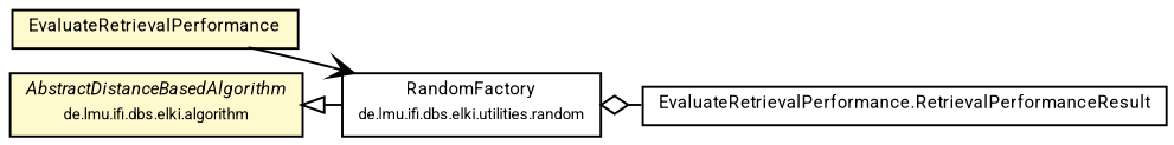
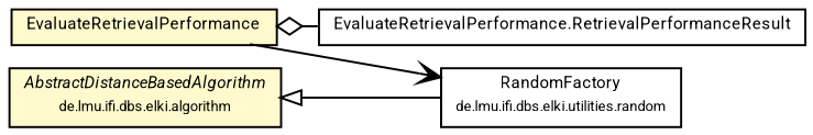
  digraph {
    fontname="Liberation Sans"
    nodesep=0.15
    rankdir=LR
    ranksep=0.25
    node [fontcolor=black fontname="Liberation Sans" fontsize=8 margin=0 shape=plaintext]
    edge [color=black dir=back fontname="Liberation Sans" fontsize=7 labelfontname=Roboto labelfontsize=7]
    n1 [height=0 label=<<table title="de.lmu.ifi.dbs.elki.algorithm.statistics.EvaluateRetrievalPerformance" border="0" cellborder="1" cellspacing="0" cellpadding="2" bgcolor="lemonChiffon" href="EvaluateRetrievalPerformance.html" target="_parent"> 		<tr><td><table border="0" cellspacing="0" cellpadding="1"> 		<tr><td align="center" balign="center"> <font face="Roboto">EvaluateRetrievalPerformance</font> </td></tr> 		</table></td></tr> 		</table>> width=0]
    n2 [height=0 label=<<table title="de.lmu.ifi.dbs.elki.algorithm.statistics.EvaluateRetrievalPerformance.RetrievalPerformanceResult" border="0" cellborder="1" cellspacing="0" cellpadding="2" href="EvaluateRetrievalPerformance.RetrievalPerformanceResult.html" target="_parent"> 		<tr><td><table border="0" cellspacing="0" cellpadding="1"> 		<tr><td align="center" balign="center"> <font face="Roboto">EvaluateRetrievalPerformance.RetrievalPerformanceResult</font> </td></tr> 		</table></td></tr> 		</table>> width=0]
    n3 [height=0 label=<<table title="de.lmu.ifi.dbs.elki.utilities.random.RandomFactory" border="0" cellborder="1" cellspacing="0" cellpadding="2" href="../../utilities/random/RandomFactory.html" target="_parent"> 		<tr><td><table border="0" cellspacing="0" cellpadding="1"> 		<tr><td align="center" balign="center"> <font face="Roboto">RandomFactory</font> </td></tr> 		<tr><td align="center" balign="center"> <font face="Roboto" point-size="7.0">de.lmu.ifi.dbs.elki.utilities.random</font> </td></tr> 		</table></td></tr> 		</table>> width=0]
    n4 [height=0 label=<<table title="de.lmu.ifi.dbs.elki.algorithm.AbstractDistanceBasedAlgorithm" border="0" cellborder="1" cellspacing="0" cellpadding="2" bgcolor="LemonChiffon" href="../AbstractDistanceBasedAlgorithm.html" target="_parent"> 		<tr><td><table border="0" cellspacing="0" cellpadding="1"> 		<tr><td align="center" balign="center"> <font face="Roboto"><i>AbstractDistanceBasedAlgorithm</i></font> </td></tr> 		<tr><td align="center" balign="center"> <font face="Roboto" point-size="7.0">de.lmu.ifi.dbs.elki.algorithm</font> </td></tr> 		</table></td></tr> 		</table>> width=0]
-   n3 -> n2 [arrowhead=none arrowtail=ediamond weight=4]
+   n1 -> n2 [arrowhead=none arrowtail=ediamond weight=4]
    n1 -> n3 [arrowhead=open weight=1 dir=""]
    n4 -> n3 [arrowtail=empty weight=10]
  }
